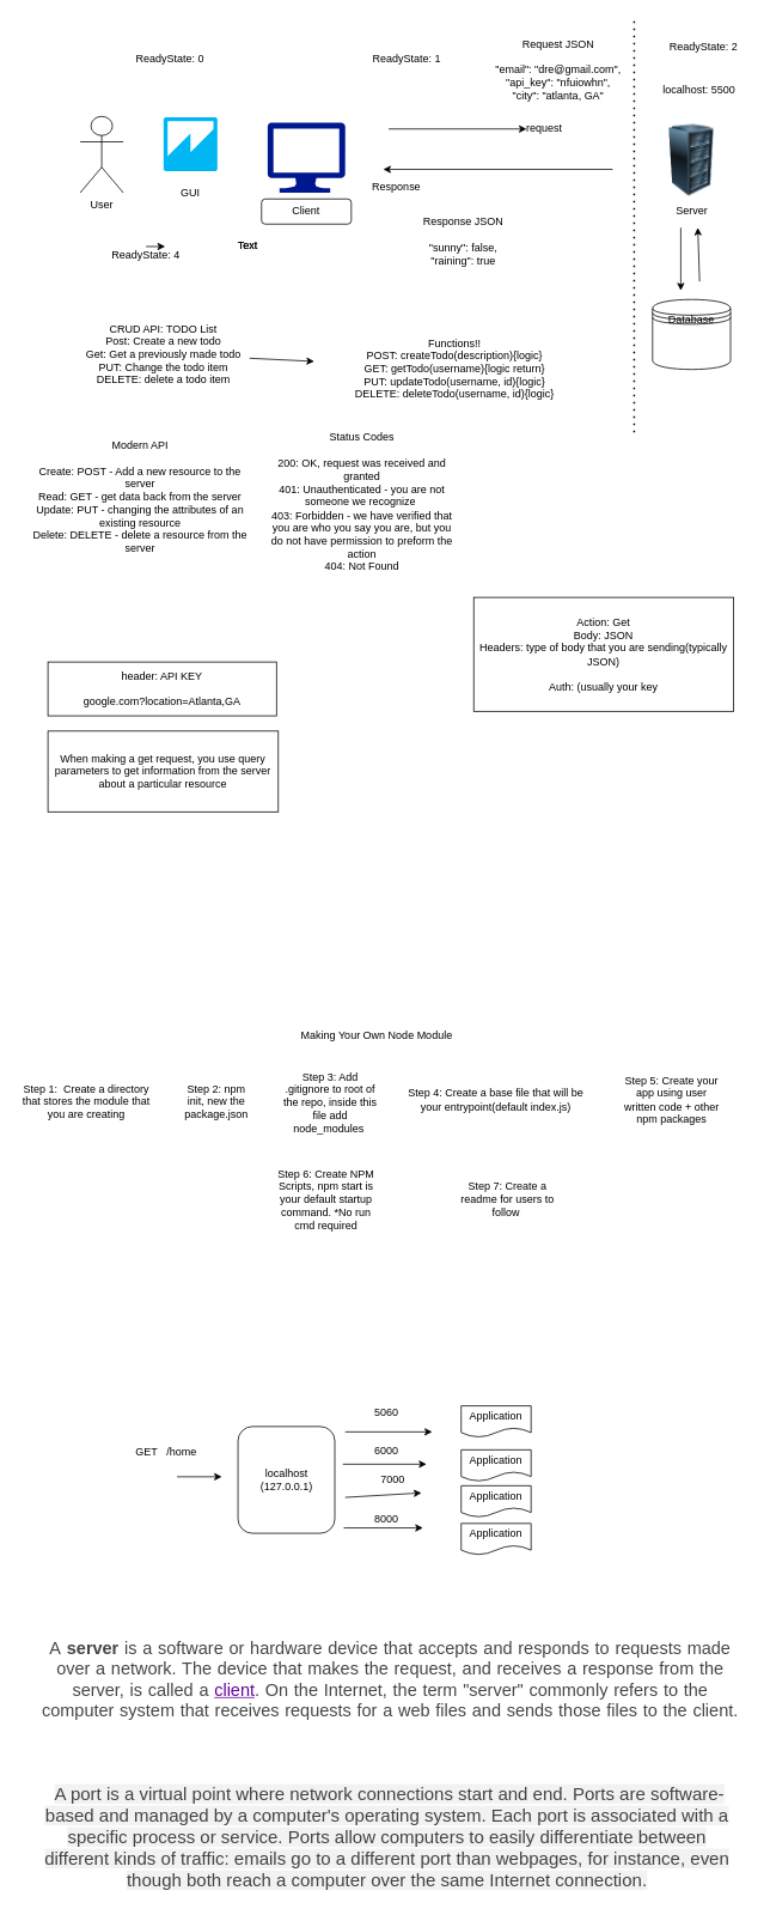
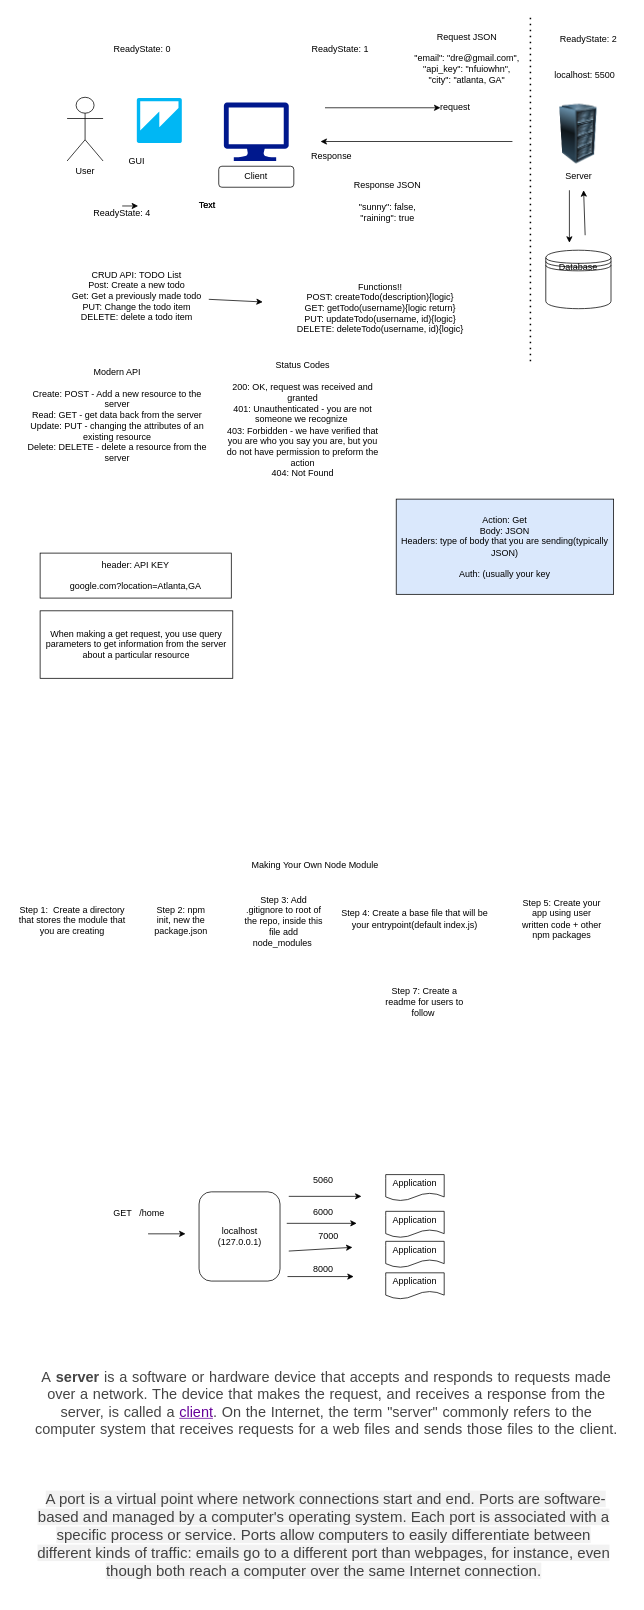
  <mxCell id="0" />
  <mxCell id="1" parent="0" />
  <mxCell id="2" value="User" style="shape=umlActor;verticalLabelPosition=bottom;verticalAlign=top;html=1;outlineConnect=0;" parent="1" vertex="1"><mxGeometry x="89" y="129" width="48" height="85" as="geometry" /></mxCell>
  <mxCell id="3" value="" style="aspect=fixed;pointerEvents=1;shadow=0;dashed=0;html=1;strokeColor=none;labelPosition=center;verticalLabelPosition=bottom;verticalAlign=top;align=center;fillColor=#00188D;shape=mxgraph.azure.computer" parent="1" vertex="1"><mxGeometry x="298" y="136" width="86.67" height="78" as="geometry" /></mxCell>
  <mxCell id="4" value="Client" style="whiteSpace=wrap;html=1;rounded=1;" parent="1" vertex="1"><mxGeometry x="291.26" y="221" width="100.16" height="28" as="geometry" /></mxCell>
  <mxCell id="5" value="" style="image;html=1;image=img/lib/clip_art/computers/Server_Rack_128x128.png" parent="1" vertex="1"><mxGeometry x="731" y="138" width="80" height="80" as="geometry" /></mxCell>
  <mxCell id="6" value="Server" style="text;html=1;strokeColor=none;fillColor=none;align=center;verticalAlign=middle;whiteSpace=wrap;rounded=0;" parent="1" vertex="1"><mxGeometry x="705.5" y="221" width="131" height="27" as="geometry" /></mxCell>
  <mxCell id="7" value="" style="endArrow=classic;html=1;" parent="1" edge="1"><mxGeometry width="50" height="50" relative="1" as="geometry"><mxPoint x="683" y="188" as="sourcePoint" /><mxPoint x="427" y="188" as="targetPoint" /></mxGeometry></mxCell>
  <mxCell id="8" value="" style="endArrow=classic;html=1;" parent="1" target="9" edge="1"><mxGeometry width="50" height="50" relative="1" as="geometry"><mxPoint x="433" y="143" as="sourcePoint" /><mxPoint x="689" y="143" as="targetPoint" /></mxGeometry></mxCell>
  <mxCell id="9" value="request" style="text;html=1;strokeColor=none;fillColor=none;align=center;verticalAlign=middle;whiteSpace=wrap;rounded=0;" parent="1" vertex="1"><mxGeometry x="587" y="133" width="40" height="20" as="geometry" /></mxCell>
  <mxCell id="10" value="Response" style="text;html=1;strokeColor=none;fillColor=none;align=center;verticalAlign=middle;whiteSpace=wrap;rounded=0;" parent="1" vertex="1"><mxGeometry x="422" y="198" width="40" height="20" as="geometry" /></mxCell>
  <mxCell id="11" value="Request JSON&lt;br&gt;&lt;br&gt;&quot;email&quot;: &quot;dre@gmail.com&quot;,&lt;br&gt;&quot;api_key&quot;: &quot;nfuiowhn&quot;,&lt;br&gt;&quot;city&quot;: &quot;atlanta, GA&quot;" style="text;html=1;strokeColor=none;fillColor=none;align=center;verticalAlign=middle;whiteSpace=wrap;rounded=0;" parent="1" vertex="1"><mxGeometry x="503" y="42" width="239" height="70" as="geometry" /></mxCell>
  <mxCell id="12" value="Response JSON&lt;br&gt;&lt;br&gt;&quot;sunny&quot;: false,&lt;br&gt;&quot;raining&quot;: true" style="text;html=1;strokeColor=none;fillColor=none;align=center;verticalAlign=middle;whiteSpace=wrap;rounded=0;" parent="1" vertex="1"><mxGeometry x="411" y="241" width="211" height="53" as="geometry" /></mxCell>
  <mxCell id="13" value="Modern API&lt;br&gt;&lt;br&gt;Create: POST - Add a new resource to the server&lt;br&gt;Read: GET - get data back from the server&lt;br&gt;Update: PUT - changing the attributes of an existing resource&lt;br&gt;Delete: DELETE - delete a resource from the server" style="text;html=1;strokeColor=none;fillColor=none;align=center;verticalAlign=middle;whiteSpace=wrap;rounded=0;" parent="1" vertex="1"><mxGeometry x="34" y="483" width="244" height="139" as="geometry" /></mxCell>
  <mxCell id="14" value="Status Codes&lt;br&gt;&lt;br&gt;200: OK, request was received and granted&lt;br&gt;401: Unauthenticated - you are not someone we recognize&amp;nbsp;&lt;br&gt;403: Forbidden - we have verified that you are who you say you are, but you do not have permission to preform the action&lt;br&gt;404: Not Found" style="text;html=1;strokeColor=none;fillColor=none;align=center;verticalAlign=middle;whiteSpace=wrap;rounded=0;" parent="1" vertex="1"><mxGeometry x="300" y="483" width="207" height="151" as="geometry" /></mxCell>
  <mxCell id="15" value="localhost: 5500" style="text;html=1;strokeColor=none;fillColor=none;align=center;verticalAlign=middle;whiteSpace=wrap;rounded=0;" parent="1" vertex="1"><mxGeometry x="726" y="90" width="107" height="20" as="geometry" /></mxCell>
  <mxCell id="16" value="Text" style="text;html=1;strokeColor=none;fillColor=none;align=center;verticalAlign=middle;whiteSpace=wrap;rounded=0;" parent="1" vertex="1"><mxGeometry x="256" y="263" width="40" height="20" as="geometry" /></mxCell>
  <mxCell id="17" value="Text" style="text;html=1;strokeColor=none;fillColor=none;align=center;verticalAlign=middle;whiteSpace=wrap;rounded=0;" parent="1" vertex="1"><mxGeometry x="256" y="263" width="40" height="20" as="geometry" /></mxCell>
  <mxCell id="18" value="ReadyState: 0" style="text;html=1;strokeColor=none;fillColor=none;align=center;verticalAlign=middle;whiteSpace=wrap;rounded=0;" parent="1" vertex="1"><mxGeometry x="147" y="55" width="85" height="20" as="geometry" /></mxCell>
  <mxCell id="19" value="ReadyState: 1" style="text;html=1;strokeColor=none;fillColor=none;align=center;verticalAlign=middle;whiteSpace=wrap;rounded=0;" parent="1" vertex="1"><mxGeometry x="411" y="55" width="85" height="20" as="geometry" /></mxCell>
  <mxCell id="20" value="ReadyState: 2" style="text;html=1;strokeColor=none;fillColor=none;align=center;verticalAlign=middle;whiteSpace=wrap;rounded=0;" parent="1" vertex="1"><mxGeometry x="742" y="42" width="85" height="20" as="geometry" /></mxCell>
  <mxCell id="21" value="ReadyState: 4" style="text;html=1;strokeColor=none;fillColor=none;align=center;verticalAlign=middle;whiteSpace=wrap;rounded=0;" parent="1" vertex="1"><mxGeometry x="120" y="274" width="85" height="20" as="geometry" /></mxCell>
  <mxCell id="22" style="edgeStyle=orthogonalEdgeStyle;rounded=0;orthogonalLoop=1;jettySize=auto;html=1;exitX=0.5;exitY=0;exitDx=0;exitDy=0;entryX=0.75;entryY=0;entryDx=0;entryDy=0;" parent="1" source="21" target="21" edge="1"><mxGeometry relative="1" as="geometry" /></mxCell>
  <mxCell id="23" value="" style="outlineConnect=0;dashed=0;verticalLabelPosition=bottom;verticalAlign=top;align=center;html=1;shape=mxgraph.aws3.quicksight;fillColor=#00B7F4;gradientColor=none;" parent="1" vertex="1"><mxGeometry x="182" y="130" width="60" height="60" as="geometry" /></mxCell>
- <mxCell id="24" value="GUI" style="text;html=1;strokeColor=none;fillColor=none;align=center;verticalAlign=middle;whiteSpace=wrap;rounded=0;" parent="1" vertex="1"><mxGeometry x="192" y="205" width="40" height="20" as="geometry" /></mxCell>
- <mxCell id="25" value="Action: Get&lt;br&gt;Body: JSON&lt;br&gt;Headers: type of body that you are sending(typically JSON)&lt;br&gt;&lt;br&gt;Auth: (usually your key" style="rounded=0;whiteSpace=wrap;html=1;" parent="1" vertex="1"><mxGeometry x="528" y="665" width="290" height="127" as="geometry" /></mxCell>
+ <mxCell id="24" value="GUI" style="text;html=1;strokeColor=none;fillColor=none;align=center;verticalAlign=middle;whiteSpace=wrap;rounded=0;" parent="1" vertex="1"><mxGeometry x="162" y="205" width="40" height="20" as="geometry" /></mxCell>
+ <mxCell id="25" value="Action: Get&lt;br&gt;Body: JSON&lt;br&gt;Headers: type of body that you are sending(typically JSON)&lt;br&gt;&lt;br&gt;Auth: (usually your key" style="rounded=0;whiteSpace=wrap;html=1;fillColor=#dae8fc;" parent="1" vertex="1"><mxGeometry x="528" y="665" width="290" height="127" as="geometry" /></mxCell>
  <mxCell id="26" value="header: API KEY&lt;br&gt;&lt;br&gt;google.com?location=Atlanta,GA" style="rounded=0;whiteSpace=wrap;html=1;" parent="1" vertex="1"><mxGeometry x="53" y="737" width="255" height="60" as="geometry" /></mxCell>
  <mxCell id="27" value="When making a get request, you use query parameters to get information from the server about a particular resource" style="rounded=0;whiteSpace=wrap;html=1;" parent="1" vertex="1"><mxGeometry x="53" y="814" width="257" height="90" as="geometry" /></mxCell>
  <mxCell id="28" value="Making Your Own Node Module" style="text;html=1;strokeColor=none;fillColor=none;align=center;verticalAlign=middle;whiteSpace=wrap;rounded=0;" parent="1" vertex="1"><mxGeometry x="274" y="1122.5" width="292" height="61" as="geometry" /></mxCell>
  <mxCell id="29" value="Step 1:&amp;nbsp; Create a directory that stores the module that you are creating" style="text;html=1;strokeColor=none;fillColor=none;align=center;verticalAlign=middle;whiteSpace=wrap;rounded=0;" parent="1" vertex="1"><mxGeometry x="20" y="1206" width="152" height="41" as="geometry" /></mxCell>
  <mxCell id="30" value="Step 2: npm init, new the package.json" style="text;html=1;strokeColor=none;fillColor=none;align=center;verticalAlign=middle;whiteSpace=wrap;rounded=0;" parent="1" vertex="1"><mxGeometry x="200" y="1212.5" width="82" height="28" as="geometry" /></mxCell>
  <mxCell id="31" value="Step 4: Create a base file that will be your entrypoint(default index.js)" style="text;html=1;strokeColor=none;fillColor=none;align=center;verticalAlign=middle;whiteSpace=wrap;rounded=0;" parent="1" vertex="1"><mxGeometry x="452" y="1196" width="202" height="57" as="geometry" /></mxCell>
  <mxCell id="32" value="Step 5: Create your app using user written code + other npm packages" style="text;html=1;strokeColor=none;fillColor=none;align=center;verticalAlign=middle;whiteSpace=wrap;rounded=0;" parent="1" vertex="1"><mxGeometry x="691" y="1183.5" width="116" height="82" as="geometry" /></mxCell>
- <mxCell id="33" value="Step 6: Create NPM Scripts, npm start is your default startup command. *No run cmd required" style="text;html=1;strokeColor=none;fillColor=none;align=center;verticalAlign=middle;whiteSpace=wrap;rounded=0;" parent="1" vertex="1"><mxGeometry x="301" y="1295" width="125" height="81" as="geometry" /></mxCell>
- <mxCell id="34" value="Step 3: Add .gitignore to root of the repo, inside this file add node_modules&amp;nbsp;" style="text;html=1;strokeColor=none;fillColor=none;align=center;verticalAlign=middle;whiteSpace=wrap;rounded=0;" parent="1" vertex="1"><mxGeometry x="310" y="1198" width="116" height="59" as="geometry" /></mxCell>
+ <mxCell id="34" value="Step 3: Add .gitignore to root of the repo, inside this file add node_modules&amp;nbsp;" style="text;html=1;strokeColor=none;fillColor=none;align=center;verticalAlign=middle;whiteSpace=wrap;rounded=0;" parent="1" vertex="1"><mxGeometry x="320" y="1198" width="116" height="59" as="geometry" /></mxCell>
  <mxCell id="35" value="Step 7: Create a readme for users to follow&amp;nbsp;" style="text;html=1;strokeColor=none;fillColor=none;align=center;verticalAlign=middle;whiteSpace=wrap;rounded=0;" parent="1" vertex="1"><mxGeometry x="505" y="1312" width="122" height="47" as="geometry" /></mxCell>
  <mxCell id="36" value="" style="rounded=1;whiteSpace=wrap;html=1;" parent="1" vertex="1"><mxGeometry x="265" y="1589" width="108" height="119" as="geometry" /></mxCell>
  <mxCell id="37" value="" style="endArrow=classic;html=1;" parent="1" edge="1"><mxGeometry width="50" height="50" relative="1" as="geometry"><mxPoint x="197" y="1645" as="sourcePoint" /><mxPoint x="247" y="1645" as="targetPoint" /></mxGeometry></mxCell>
  <mxCell id="38" value="localhost (127.0.0.1)" style="text;html=1;strokeColor=none;fillColor=none;align=center;verticalAlign=middle;whiteSpace=wrap;rounded=0;" parent="1" vertex="1"><mxGeometry x="282.5" y="1638" width="73" height="21" as="geometry" /></mxCell>
  <mxCell id="39" value="" style="endArrow=classic;html=1;" parent="1" edge="1"><mxGeometry width="50" height="50" relative="1" as="geometry"><mxPoint x="382" y="1631" as="sourcePoint" /><mxPoint x="475.33" y="1631" as="targetPoint" /></mxGeometry></mxCell>
  <mxCell id="40" value="" style="endArrow=classic;html=1;" parent="1" edge="1"><mxGeometry width="50" height="50" relative="1" as="geometry"><mxPoint x="383" y="1702" as="sourcePoint" /><mxPoint x="471.33" y="1702" as="targetPoint" /></mxGeometry></mxCell>
  <mxCell id="41" value="" style="endArrow=classic;html=1;" parent="1" edge="1"><mxGeometry width="50" height="50" relative="1" as="geometry"><mxPoint x="384.67" y="1668" as="sourcePoint" /><mxPoint x="469.67" y="1663" as="targetPoint" /><Array as="points"><mxPoint x="469.67" y="1663" /></Array></mxGeometry></mxCell>
  <mxCell id="42" value="" style="endArrow=classic;html=1;" parent="1" edge="1"><mxGeometry width="50" height="50" relative="1" as="geometry"><mxPoint x="384.67" y="1595" as="sourcePoint" /><mxPoint x="481.67" y="1595" as="targetPoint" /></mxGeometry></mxCell>
  <mxCell id="43" value="&lt;font style=&quot;font-size: 20px&quot;&gt;&amp;nbsp;&lt;span style=&quot;color: rgb(66 , 66 , 66) ; text-align: left ; background-color: rgb(242 , 242 , 242)&quot;&gt;A port is a virtual point where network connections start and end. Ports are software-based and managed by a computer's operating system. Each port is associated with a specific process or service. Ports allow computers to easily differentiate between different kinds of traffic: emails go to a different port than webpages, for instance, even though both reach a computer over the same Internet connection.&lt;/span&gt;&lt;/font&gt;" style="text;html=1;strokeColor=none;fillColor=none;align=center;verticalAlign=middle;whiteSpace=wrap;rounded=0;" parent="1" vertex="1"><mxGeometry x="38" y="1966" width="787" height="159" as="geometry" /></mxCell>
  <mxCell id="44" value="&lt;span style=&quot;color: rgb(69 , 69 , 69) ; font-family: &amp;#34;verdana&amp;#34; , sans-serif ; font-size: 19.32px ; word-spacing: 0.966px ; background-color: rgb(255 , 255 , 255)&quot;&gt;A&lt;span class=&quot;Apple-converted-space&quot;&gt;&amp;nbsp;&lt;/span&gt;&lt;/span&gt;&lt;b style=&quot;color: rgb(69 , 69 , 69) ; font-family: &amp;#34;verdana&amp;#34; , sans-serif ; font-size: 19.32px ; word-spacing: 0.966px&quot;&gt;server&lt;/b&gt;&lt;span style=&quot;color: rgb(69 , 69 , 69) ; font-family: &amp;#34;verdana&amp;#34; , sans-serif ; font-size: 19.32px ; word-spacing: 0.966px ; background-color: rgb(255 , 255 , 255)&quot;&gt;&lt;span class=&quot;Apple-converted-space&quot;&gt;&amp;nbsp;&lt;/span&gt;is a software or hardware device that accepts and responds to requests made over a network. The device that makes the request, and receives a response from the server, is called a&lt;span class=&quot;Apple-converted-space&quot;&gt;&amp;nbsp;&lt;/span&gt;&lt;/span&gt;&lt;a href=&quot;https://www.computerhope.com/jargon/c/client.htm&quot; style=&quot;color: rgb(102 , 0 , 153) ; font-family: &amp;#34;verdana&amp;#34; , sans-serif ; font-size: 19.32px ; word-spacing: 0.966px&quot;&gt;client&lt;/a&gt;&lt;span style=&quot;color: rgb(69 , 69 , 69) ; font-family: &amp;#34;verdana&amp;#34; , sans-serif ; font-size: 19.32px ; word-spacing: 0.966px ; background-color: rgb(255 , 255 , 255)&quot;&gt;. On the Internet, the term &quot;server&quot; commonly refers to the computer system that receives requests for a web files and sends those files to the client.&lt;/span&gt;" style="text;html=1;strokeColor=none;fillColor=none;align=center;verticalAlign=middle;whiteSpace=wrap;rounded=0;" parent="1" vertex="1"><mxGeometry x="40" y="1795" width="790" height="151" as="geometry" /></mxCell>
  <mxCell id="45" value="" style="shape=datastore;whiteSpace=wrap;html=1;" parent="1" vertex="1"><mxGeometry x="727.5" y="333" width="87" height="78" as="geometry" /></mxCell>
  <mxCell id="46" value="Database" style="text;html=1;strokeColor=none;fillColor=none;align=center;verticalAlign=middle;whiteSpace=wrap;rounded=0;" parent="1" vertex="1"><mxGeometry x="751" y="346" width="40" height="20" as="geometry" /></mxCell>
  <mxCell id="47" value="" style="endArrow=classic;html=1;" parent="1" edge="1"><mxGeometry width="50" height="50" relative="1" as="geometry"><mxPoint x="759" y="253" as="sourcePoint" /><mxPoint x="759" y="323" as="targetPoint" /></mxGeometry></mxCell>
  <mxCell id="48" value="" style="endArrow=classic;html=1;entryX=0.553;entryY=1.185;entryDx=0;entryDy=0;entryPerimeter=0;" parent="1" target="6" edge="1"><mxGeometry width="50" height="50" relative="1" as="geometry"><mxPoint x="780" y="313" as="sourcePoint" /><mxPoint x="830" y="263" as="targetPoint" /></mxGeometry></mxCell>
  <mxCell id="49" value="" style="endArrow=none;dashed=1;html=1;dashPattern=1 3;strokeWidth=2;" parent="1" edge="1"><mxGeometry width="50" height="50" relative="1" as="geometry"><mxPoint x="707" y="481" as="sourcePoint" /><mxPoint x="707" y="20" as="targetPoint" /></mxGeometry></mxCell>
  <mxCell id="50" value="5060" style="text;html=1;strokeColor=none;fillColor=none;align=center;verticalAlign=middle;whiteSpace=wrap;rounded=0;" parent="1" vertex="1"><mxGeometry x="383.5" y="1564" width="93.5" height="20" as="geometry" /></mxCell>
  <mxCell id="51" value="6000" style="text;html=1;strokeColor=none;fillColor=none;align=center;verticalAlign=middle;whiteSpace=wrap;rounded=0;" parent="1" vertex="1"><mxGeometry x="383.5" y="1606" width="93.5" height="20" as="geometry" /></mxCell>
  <mxCell id="52" value="7000" style="text;html=1;strokeColor=none;fillColor=none;align=center;verticalAlign=middle;whiteSpace=wrap;rounded=0;" parent="1" vertex="1"><mxGeometry x="391.42" y="1639" width="93.5" height="20" as="geometry" /></mxCell>
  <mxCell id="53" value="8000" style="text;html=1;strokeColor=none;fillColor=none;align=center;verticalAlign=middle;whiteSpace=wrap;rounded=0;" parent="1" vertex="1"><mxGeometry x="383.5" y="1682" width="93.5" height="20" as="geometry" /></mxCell>
  <mxCell id="54" value="GET&amp;nbsp; &amp;nbsp;/home" style="text;html=1;strokeColor=none;fillColor=none;align=center;verticalAlign=middle;whiteSpace=wrap;rounded=0;" parent="1" vertex="1"><mxGeometry x="142.5" y="1608" width="83.5" height="20" as="geometry" /></mxCell>
  <mxCell id="55" value="Application" style="shape=document;whiteSpace=wrap;html=1;boundedLbl=1;" parent="1" vertex="1"><mxGeometry x="514" y="1566" width="78" height="35" as="geometry" /></mxCell>
  <mxCell id="56" value="Application" style="shape=document;whiteSpace=wrap;html=1;boundedLbl=1;" parent="1" vertex="1"><mxGeometry x="514" y="1615" width="78" height="35" as="geometry" /></mxCell>
  <mxCell id="57" value="Application" style="shape=document;whiteSpace=wrap;html=1;boundedLbl=1;" parent="1" vertex="1"><mxGeometry x="514" y="1655" width="78" height="35" as="geometry" /></mxCell>
  <mxCell id="58" value="Application" style="shape=document;whiteSpace=wrap;html=1;boundedLbl=1;" parent="1" vertex="1"><mxGeometry x="514" y="1697" width="78" height="35" as="geometry" /></mxCell>
  <mxCell id="59" value="CRUD API: TODO List&lt;br&gt;Post: Create a new todo&lt;br&gt;Get: Get a previously made todo&lt;br&gt;PUT: Change the todo item&lt;br&gt;DELETE: delete a todo item" style="text;html=1;strokeColor=none;fillColor=none;align=center;verticalAlign=middle;whiteSpace=wrap;rounded=0;" vertex="1" parent="1"><mxGeometry x="28.5" y="349" width="306" height="89" as="geometry" /></mxCell>
  <mxCell id="60" value="" style="endArrow=classic;html=1;" edge="1" parent="1" target="61"><mxGeometry width="50" height="50" relative="1" as="geometry"><mxPoint x="278" y="398.5" as="sourcePoint" /><mxPoint x="369" y="399" as="targetPoint" /></mxGeometry></mxCell>
  <mxCell id="61" value="Functions!!&lt;br&gt;POST: createTodo(description){logic}&lt;br&gt;GET: getTodo(username){logic return}&lt;br&gt;PUT: updateTodo(username, id){logic}&lt;br&gt;DELETE: deleteTodo(username, id){logic}" style="text;html=1;strokeColor=none;fillColor=none;align=center;verticalAlign=middle;whiteSpace=wrap;rounded=0;" vertex="1" parent="1"><mxGeometry x="350" y="378.5" width="314" height="62.5" as="geometry" /></mxCell>
